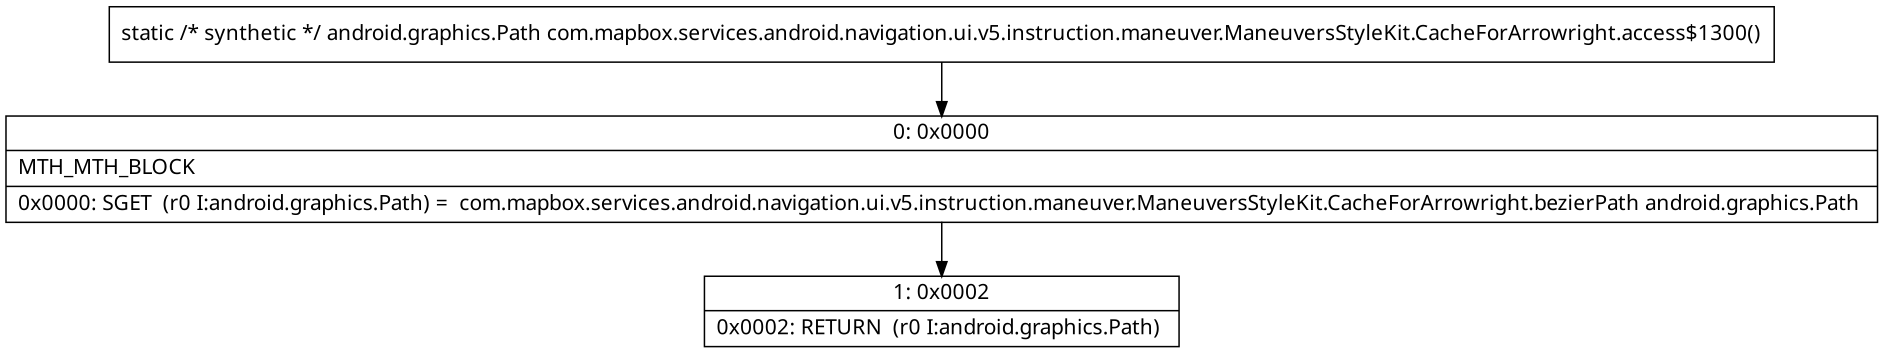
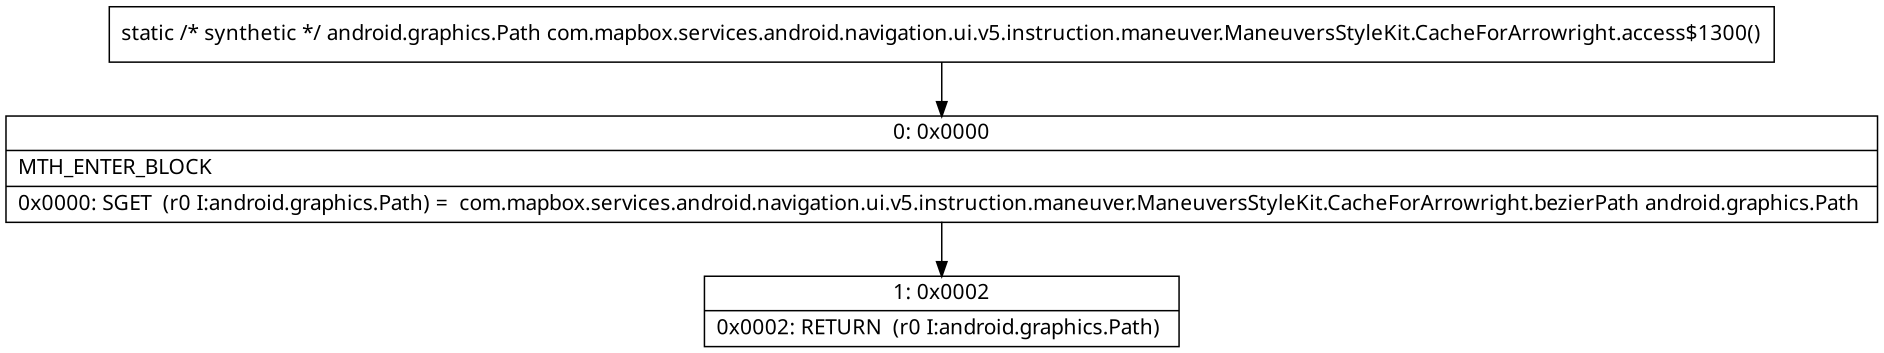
  digraph {
    fontname="Noto Sans"
    node [shape=record fontname="Noto Sans"]
    edge [fontname="Noto Sans"]
-   n1 [label="{0\:\ 0x0000|MTH_MTH_BLOCK\l|0x0000: SGET  (r0 I:android.graphics.Path) =  com.mapbox.services.android.navigation.ui.v5.instruction.maneuver.ManeuversStyleKit.CacheForArrowright.bezierPath android.graphics.Path \l}"]
+   n1 [label="{0\:\ 0x0000|MTH_ENTER_BLOCK\l|0x0000: SGET  (r0 I:android.graphics.Path) =  com.mapbox.services.android.navigation.ui.v5.instruction.maneuver.ManeuversStyleKit.CacheForArrowright.bezierPath android.graphics.Path \l}"]
    n2 [label="{1\:\ 0x0002|0x0002: RETURN  (r0 I:android.graphics.Path) \l}"]
    n3 [label="{static \/* synthetic *\/ android.graphics.Path com.mapbox.services.android.navigation.ui.v5.instruction.maneuver.ManeuversStyleKit.CacheForArrowright.access$1300() }"]
    n1 -> n2
    n3 -> n1
  }
